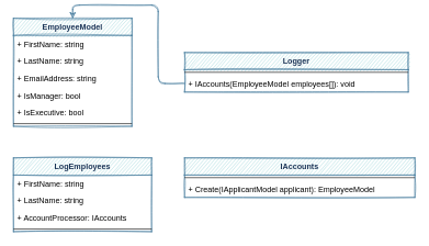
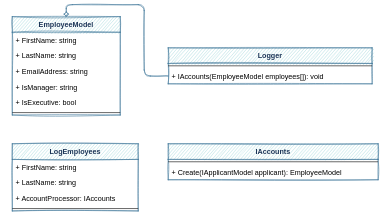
  <mxCell id="0" />
  <mxCell id="1" parent="0" />
  <mxCell id="2" value="EmployeeModel" style="swimlane;fontStyle=1;align=center;verticalAlign=top;childLayout=stackLayout;horizontal=1;startSize=26;horizontalStack=0;resizeParent=1;resizeParentMax=0;resizeLast=0;collapsible=1;marginBottom=0;rounded=0;sketch=1;strokeColor=#457B9D;fillColor=#A8DADC;fontColor=#1D3557;" vertex="1" parent="1"><mxGeometry x="20" y="20" width="180" height="164" as="geometry" /></mxCell>
  <mxCell id="3" value="+ FirstName: string" style="text;strokeColor=none;fillColor=none;align=left;verticalAlign=top;spacingLeft=4;spacingRight=4;overflow=hidden;rotatable=0;points=[[0,0.5],[1,0.5]];portConstraint=eastwest;" vertex="1" parent="2"><mxGeometry y="26" width="180" height="26" as="geometry" /></mxCell>
  <mxCell id="4" value="+ LastName: string" style="text;strokeColor=none;fillColor=none;align=left;verticalAlign=top;spacingLeft=4;spacingRight=4;overflow=hidden;rotatable=0;points=[[0,0.5],[1,0.5]];portConstraint=eastwest;" vertex="1" parent="2"><mxGeometry y="52" width="180" height="26" as="geometry" /></mxCell>
  <mxCell id="5" value="+ EmailAddress: string" style="text;strokeColor=none;fillColor=none;align=left;verticalAlign=top;spacingLeft=4;spacingRight=4;overflow=hidden;rotatable=0;points=[[0,0.5],[1,0.5]];portConstraint=eastwest;" vertex="1" parent="2"><mxGeometry y="78" width="180" height="26" as="geometry" /></mxCell>
- <mxCell id="6" value="+ IsManager: bool" style="text;strokeColor=none;fillColor=none;align=left;verticalAlign=top;spacingLeft=4;spacingRight=4;overflow=hidden;rotatable=0;points=[[0,0.5],[1,0.5]];portConstraint=eastwest;" vertex="1" parent="2"><mxGeometry y="104" width="180" height="26" as="geometry" /></mxCell>
+ <mxCell id="6" value="+ IsManager: string" style="text;strokeColor=none;fillColor=none;align=left;verticalAlign=top;spacingLeft=4;spacingRight=4;overflow=hidden;rotatable=0;points=[[0,0.5],[1,0.5]];portConstraint=eastwest;" vertex="1" parent="2"><mxGeometry y="104" width="180" height="26" as="geometry" /></mxCell>
  <mxCell id="7" value="+ IsExecutive: bool" style="text;strokeColor=none;fillColor=none;align=left;verticalAlign=top;spacingLeft=4;spacingRight=4;overflow=hidden;rotatable=0;points=[[0,0.5],[1,0.5]];portConstraint=eastwest;" vertex="1" parent="2"><mxGeometry y="130" width="180" height="26" as="geometry" /></mxCell>
  <mxCell id="8" value="" style="line;strokeWidth=1;fillColor=none;align=left;verticalAlign=middle;spacingTop=-1;spacingLeft=3;spacingRight=3;rotatable=0;labelPosition=right;points=[];portConstraint=eastwest;" vertex="1" parent="2"><mxGeometry y="156" width="180" height="8" as="geometry" /></mxCell>
  <mxCell id="9" value="Logger" style="swimlane;fontStyle=1;align=center;verticalAlign=top;childLayout=stackLayout;horizontal=1;startSize=26;horizontalStack=0;resizeParent=1;resizeParentMax=0;resizeLast=0;collapsible=1;marginBottom=0;rounded=0;sketch=1;strokeColor=#457B9D;fillColor=#A8DADC;fontColor=#1D3557;" vertex="1" parent="1"><mxGeometry x="280" y="72" width="340" height="60" as="geometry" /></mxCell>
  <mxCell id="10" value="" style="line;strokeWidth=1;fillColor=none;align=left;verticalAlign=middle;spacingTop=-1;spacingLeft=3;spacingRight=3;rotatable=0;labelPosition=right;points=[];portConstraint=eastwest;" vertex="1" parent="9"><mxGeometry y="26" width="340" height="8" as="geometry" /></mxCell>
  <mxCell id="11" value="+ IAccounts(EmployeeModel employees[]): void" style="text;strokeColor=none;fillColor=none;align=left;verticalAlign=top;spacingLeft=4;spacingRight=4;overflow=hidden;rotatable=0;points=[[0,0.5],[1,0.5]];portConstraint=eastwest;" vertex="1" parent="9"><mxGeometry y="34" width="340" height="26" as="geometry" /></mxCell>
  <mxCell id="12" value="LogEmployees" style="swimlane;fontStyle=1;align=center;verticalAlign=top;childLayout=stackLayout;horizontal=1;startSize=26;horizontalStack=0;resizeParent=1;resizeParentMax=0;resizeLast=0;collapsible=1;marginBottom=0;rounded=0;sketch=1;strokeColor=#457B9D;fillColor=#A8DADC;fontColor=#1D3557;" vertex="1" parent="1"><mxGeometry x="20" y="232" width="210" height="112" as="geometry" /></mxCell>
  <mxCell id="13" value="+ FirstName: string" style="text;strokeColor=none;fillColor=none;align=left;verticalAlign=top;spacingLeft=4;spacingRight=4;overflow=hidden;rotatable=0;points=[[0,0.5],[1,0.5]];portConstraint=eastwest;" vertex="1" parent="12"><mxGeometry y="26" width="210" height="26" as="geometry" /></mxCell>
  <mxCell id="14" value="+ LastName: string" style="text;strokeColor=none;fillColor=none;align=left;verticalAlign=top;spacingLeft=4;spacingRight=4;overflow=hidden;rotatable=0;points=[[0,0.5],[1,0.5]];portConstraint=eastwest;" vertex="1" parent="12"><mxGeometry y="52" width="210" height="26" as="geometry" /></mxCell>
  <mxCell id="15" value="+ AccountProcessor: IAccounts" style="text;strokeColor=none;fillColor=none;align=left;verticalAlign=top;spacingLeft=4;spacingRight=4;overflow=hidden;rotatable=0;points=[[0,0.5],[1,0.5]];portConstraint=eastwest;" vertex="1" parent="12"><mxGeometry y="78" width="210" height="26" as="geometry" /></mxCell>
  <mxCell id="16" value="" style="line;strokeWidth=1;fillColor=none;align=left;verticalAlign=middle;spacingTop=-1;spacingLeft=3;spacingRight=3;rotatable=0;labelPosition=right;points=[];portConstraint=eastwest;" vertex="1" parent="12"><mxGeometry y="104" width="210" height="8" as="geometry" /></mxCell>
  <mxCell id="17" value="IAccounts" style="swimlane;fontStyle=1;align=center;verticalAlign=top;childLayout=stackLayout;horizontal=1;startSize=26;horizontalStack=0;resizeParent=1;resizeParentMax=0;resizeLast=0;collapsible=1;marginBottom=0;rounded=0;sketch=1;strokeColor=#457B9D;fillColor=#A8DADC;fontColor=#1D3557;" vertex="1" parent="1"><mxGeometry x="280" y="232" width="350" height="60" as="geometry" /></mxCell>
  <mxCell id="18" value="" style="line;strokeWidth=1;fillColor=none;align=left;verticalAlign=middle;spacingTop=-1;spacingLeft=3;spacingRight=3;rotatable=0;labelPosition=right;points=[];portConstraint=eastwest;" vertex="1" parent="17"><mxGeometry y="26" width="350" height="8" as="geometry" /></mxCell>
  <mxCell id="19" value="+ Create(IApplicantModel applicant): EmployeeModel" style="text;strokeColor=none;fillColor=none;align=left;verticalAlign=top;spacingLeft=4;spacingRight=4;overflow=hidden;rotatable=0;points=[[0,0.5],[1,0.5]];portConstraint=eastwest;" vertex="1" parent="17"><mxGeometry y="34" width="350" height="26" as="geometry" /></mxCell>
- <mxCell id="20" style="edgeStyle=orthogonalEdgeStyle;rounded=1;sketch=1;orthogonalLoop=1;jettySize=auto;html=1;exitX=0;exitY=0.5;exitDx=0;exitDy=0;entryX=0.5;entryY=0;entryDx=0;entryDy=0;strokeColor=#457B9D;fillColor=#A8DADC;fontColor=#1D3557;" edge="1" parent="1" source="11" target="2"><mxGeometry relative="1" as="geometry" /></mxCell>
+ <mxCell id="20" style="edgeStyle=orthogonalEdgeStyle;rounded=1;sketch=1;orthogonalLoop=1;jettySize=auto;html=1;exitX=0;exitY=0.5;exitDx=0;exitDy=0;entryX=0.5;entryY=0;entryDx=0;entryDy=0;strokeColor=#457B9D;fillColor=#A8DADC;fontColor=#1D3557;endArrow=diamond;" edge="1" parent="1" source="11" target="2"><mxGeometry relative="1" as="geometry" /></mxCell>
